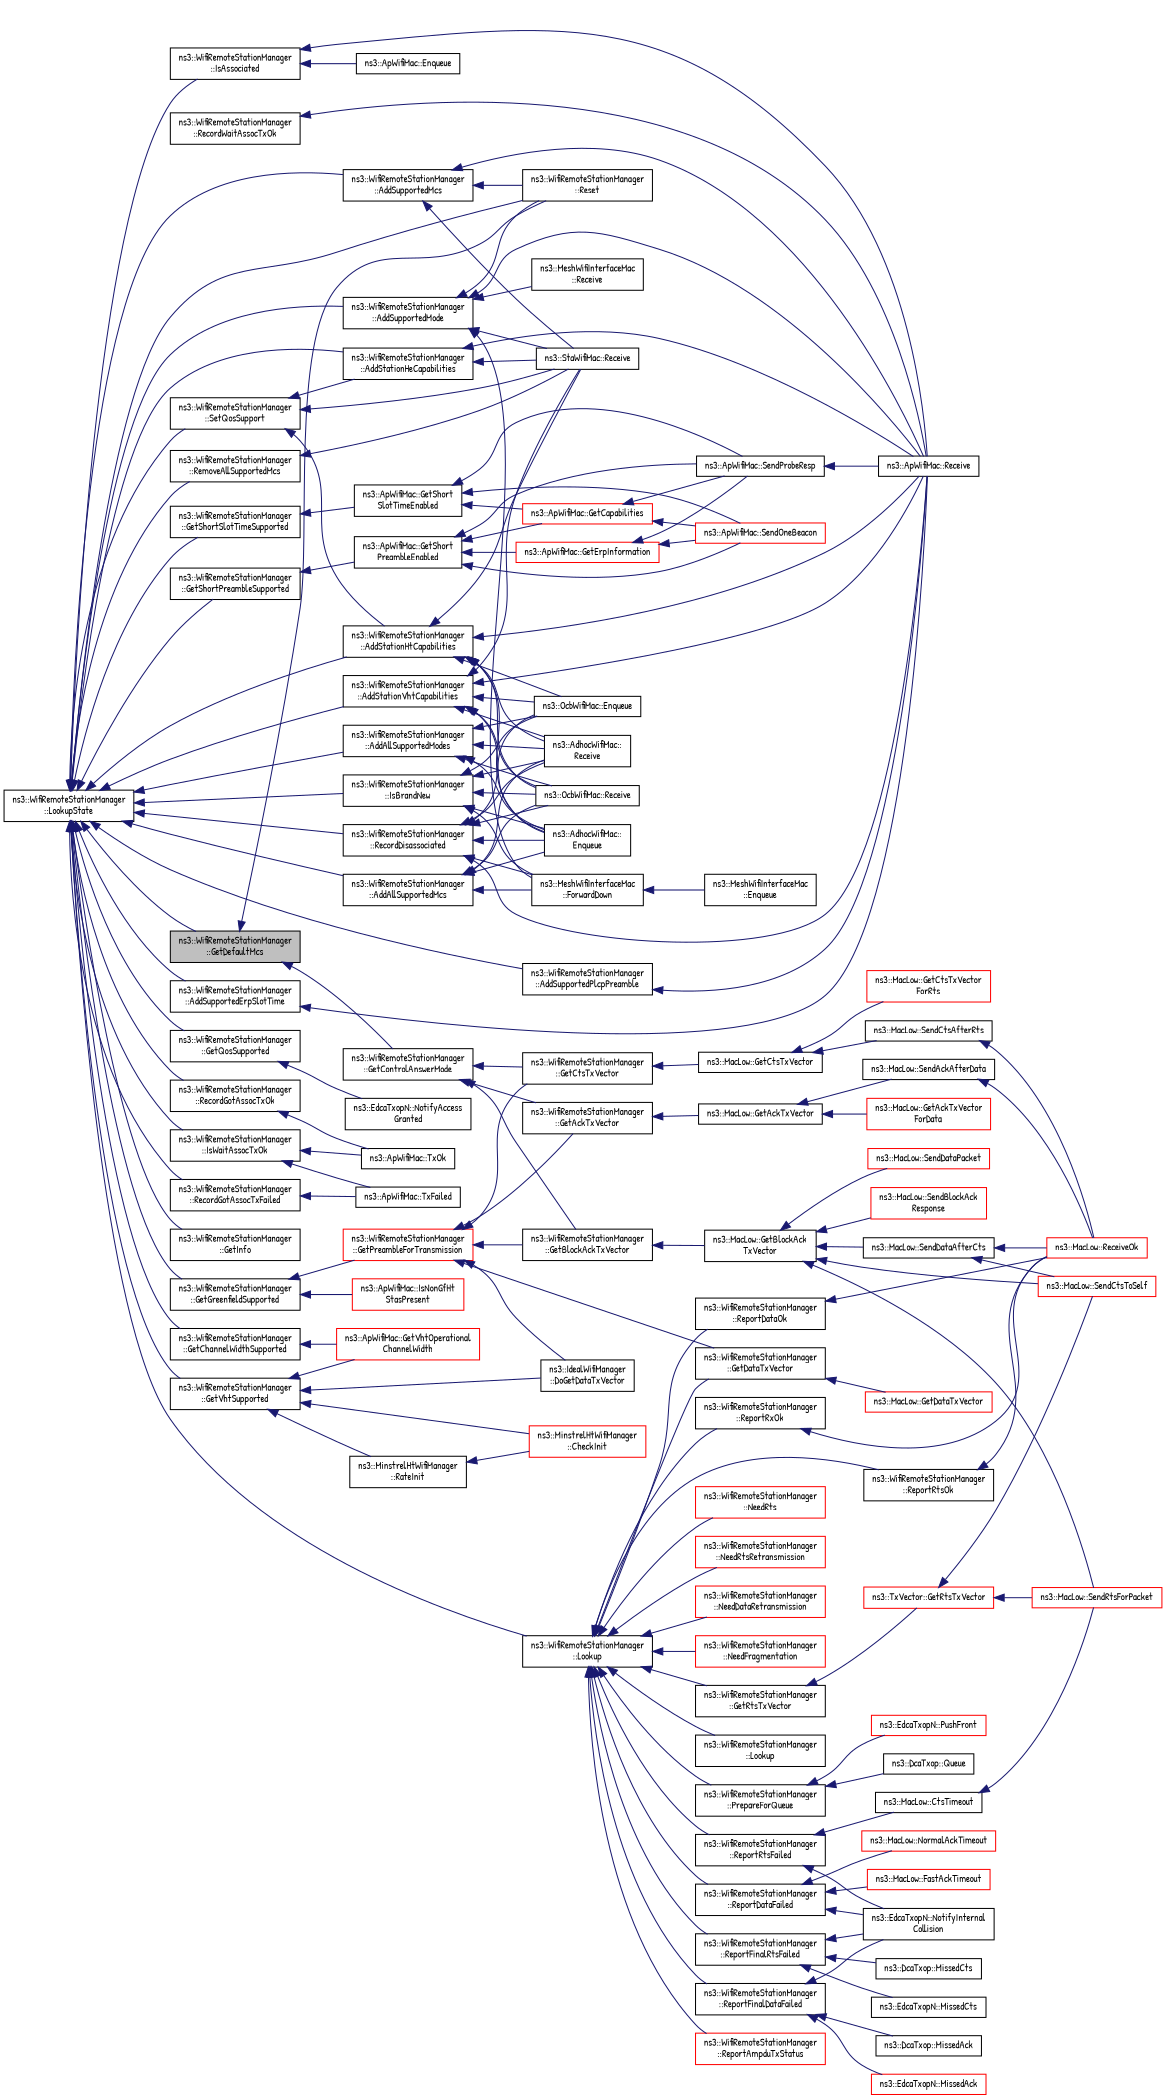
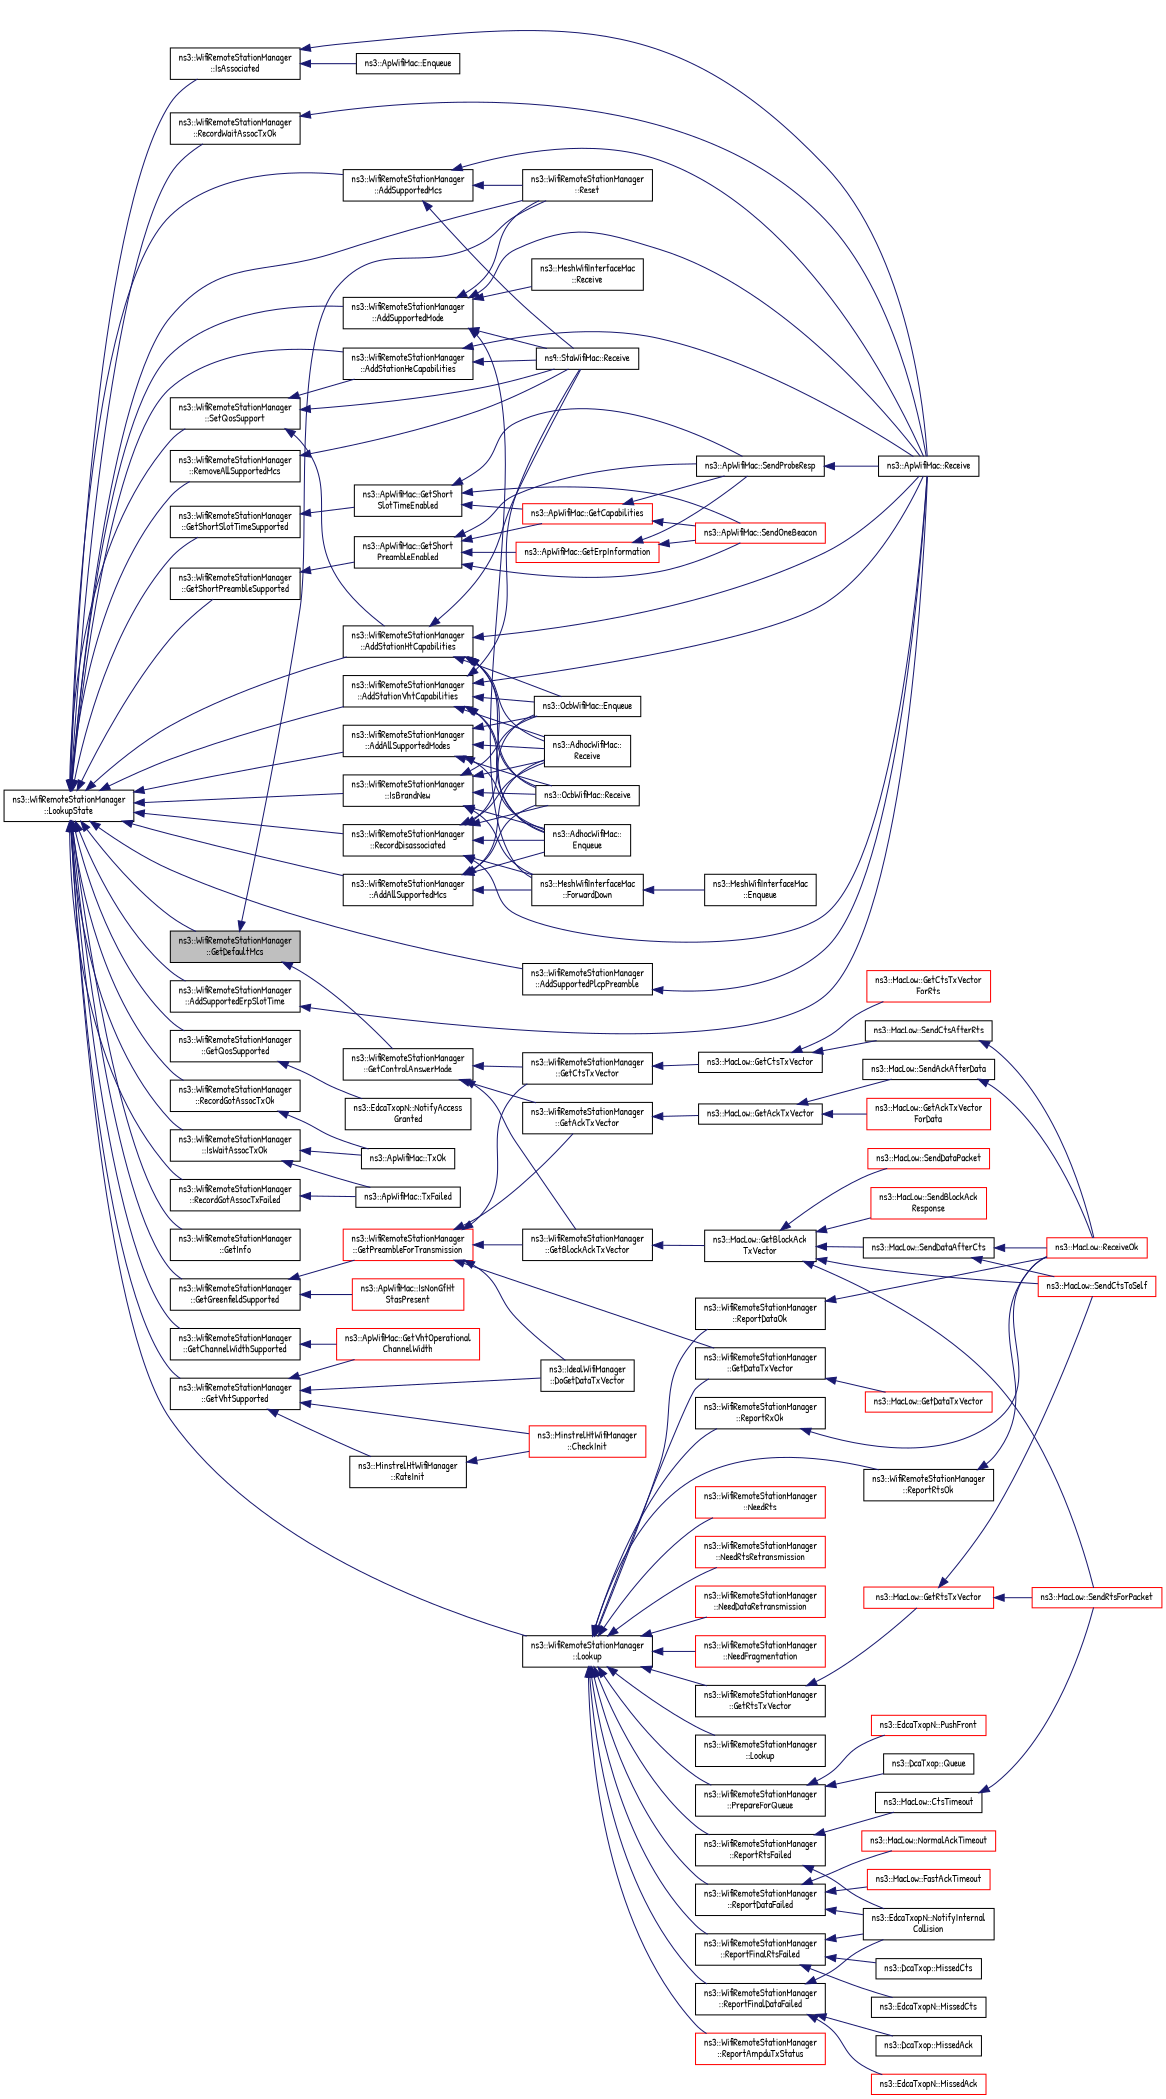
  digraph {
    fontname="Patrick Hand"
    rankdir=LR
    node [color=black fillcolor=white fontname="Patrick Hand" fontsize=10 shape=record style=filled]
    edge [color=midnightblue dir=back fontname="Patrick Hand" fontsize=10 labelfontname=Helvetica labelfontsize=10 style=solid]
    n1 [fillcolor=grey75 fontcolor=black height=0.2 label="ns3::WifiRemoteStationManager\l::GetDefaultMcs" width=0.4]
    n2 [height=0.2 label="ns3::WifiRemoteStationManager\l::Reset" width=0.4]
    n3 [height=0.2 label="ns3::WifiRemoteStationManager\l::GetControlAnswerMode" width=0.4]
    n4 [height=0.2 label="ns3::WifiRemoteStationManager\l::GetCtsTxVector" width=0.4]
    n5 [height=0.2 label="ns3::WifiRemoteStationManager\l::GetAckTxVector" width=0.4]
    n6 [height=0.2 label="ns3::WifiRemoteStationManager\l::GetBlockAckTxVector" width=0.4]
    n7 [height=0.2 label="ns3::WifiRemoteStationManager\l::LookupState" width=0.4]
    n8 [height=0.2 label="ns3::WifiRemoteStationManager\l::AddSupportedPlcpPreamble" width=0.4]
    n9 [height=0.2 label="ns3::WifiRemoteStationManager\l::AddSupportedErpSlotTime" width=0.4]
    n10 [height=0.2 label="ns3::WifiRemoteStationManager\l::AddSupportedMode" width=0.4]
    n11 [height=0.2 label="ns3::WifiRemoteStationManager\l::AddAllSupportedModes" width=0.4]
    n12 [height=0.2 label="ns3::WifiRemoteStationManager\l::AddAllSupportedMcs" width=0.4]
    n13 [height=0.2 label="ns3::WifiRemoteStationManager\l::RemoveAllSupportedMcs" width=0.4]
    n14 [height=0.2 label="ns3::WifiRemoteStationManager\l::AddSupportedMcs" width=0.4]
    n15 [height=0.2 label="ns3::WifiRemoteStationManager\l::GetShortPreambleSupported" width=0.4]
    n16 [height=0.2 label="ns3::WifiRemoteStationManager\l::GetShortSlotTimeSupported" width=0.4]
    n17 [height=0.2 label="ns3::WifiRemoteStationManager\l::GetQosSupported" width=0.4]
    n18 [height=0.2 label="ns3::WifiRemoteStationManager\l::IsBrandNew" width=0.4]
    n19 [height=0.2 label="ns3::WifiRemoteStationManager\l::IsAssociated" width=0.4]
    n20 [height=0.2 label="ns3::WifiRemoteStationManager\l::IsWaitAssocTxOk" width=0.4]
    n21 [height=0.2 label="ns3::WifiRemoteStationManager\l::RecordWaitAssocTxOk" width=0.4]
    n22 [height=0.2 label="ns3::WifiRemoteStationManager\l::RecordGotAssocTxOk" width=0.4]
    n23 [height=0.2 label="ns3::WifiRemoteStationManager\l::RecordGotAssocTxFailed" width=0.4]
    n24 [height=0.2 label="ns3::WifiRemoteStationManager\l::RecordDisassociated" width=0.4]
    n25 [height=0.2 label="ns3::WifiRemoteStationManager\l::GetInfo" width=0.4]
    n26 [height=0.2 label="ns3::WifiRemoteStationManager\l::Lookup" width=0.4]
    n27 [height=0.2 label="ns3::WifiRemoteStationManager\l::SetQosSupport" width=0.4]
    n28 [height=0.2 label="ns3::WifiRemoteStationManager\l::AddStationHtCapabilities" width=0.4]
    n29 [height=0.2 label="ns3::WifiRemoteStationManager\l::AddStationHeCapabilities" width=0.4]
    n30 [height=0.2 label="ns3::WifiRemoteStationManager\l::AddStationVhtCapabilities" width=0.4]
    n31 [height=0.2 label="ns3::WifiRemoteStationManager\l::GetGreenfieldSupported" width=0.4]
    n32 [height=0.2 label="ns3::WifiRemoteStationManager\l::GetChannelWidthSupported" width=0.4]
    n33 [height=0.2 label="ns3::WifiRemoteStationManager\l::GetVhtSupported" width=0.4]
    n34 [height=0.2 label="ns3::MacLow::GetCtsTxVector" width=0.4]
    n35 [height=0.2 label="ns3::MacLow::GetAckTxVector" width=0.4]
    n36 [height=0.2 label="ns3::MacLow::GetBlockAck\lTxVector" width=0.4]
    n37 [color=red height=0.2 label="ns3::MacLow::GetCtsTxVector\lForRts" width=0.4]
    n38 [height=0.2 label="ns3::MacLow::SendCtsAfterRts" width=0.4]
    n39 [color=red height=0.2 label="ns3::MacLow::ReceiveOk" width=0.4]
    n40 [color=red height=0.2 label="ns3::MacLow::GetAckTxVector\lForData" width=0.4]
    n41 [height=0.2 label="ns3::MacLow::SendAckAfterData" width=0.4]
    n42 [color=red height=0.2 label="ns3::MacLow::SendRtsForPacket" width=0.4]
    n43 [color=red height=0.2 label="ns3::MacLow::SendDataPacket" width=0.4]
    n44 [color=red height=0.2 label="ns3::MacLow::SendCtsToSelf" width=0.4]
    n45 [height=0.2 label="ns3::MacLow::SendDataAfterCts" width=0.4]
    n46 [color=red height=0.2 label="ns3::MacLow::SendBlockAck\lResponse" width=0.4]
    n47 [height=0.2 label="ns3::ApWifiMac::Receive" width=0.4]
    n48 [height=0.2 label="ns3::MeshWifiInterfaceMac\l::ForwardDown" width=0.4]
    n49 [height=0.2 label="ns3::MeshWifiInterfaceMac\l::Receive" width=0.4]
-   n50 [height=0.2 label="ns3::StaWifiMac::Receive" width=0.4]
+   n50 [height=0.2 label="ns9::StaWifiMac::Receive" width=0.4]
    n51 [height=0.2 label="ns3::OcbWifiMac::Enqueue" width=0.4]
    n52 [height=0.2 label="ns3::OcbWifiMac::Receive" width=0.4]
    n53 [height=0.2 label="ns3::AdhocWifiMac::\lEnqueue" width=0.4]
    n54 [height=0.2 label="ns3::AdhocWifiMac::\lReceive" width=0.4]
    n55 [height=0.2 label="ns3::ApWifiMac::GetShort\lPreambleEnabled" width=0.4]
    n56 [height=0.2 label="ns3::ApWifiMac::GetShort\lSlotTimeEnabled" width=0.4]
    n57 [height=0.2 label="ns3::EdcaTxopN::NotifyAccess\lGranted" width=0.4]
    n58 [height=0.2 label="ns3::ApWifiMac::Enqueue" width=0.4]
    n59 [height=0.2 label="ns3::ApWifiMac::TxOk" width=0.4]
    n60 [height=0.2 label="ns3::ApWifiMac::TxFailed" width=0.4]
    n61 [height=0.2 label="ns3::WifiRemoteStationManager\l::PrepareForQueue" width=0.4]
    n62 [height=0.2 label="ns3::WifiRemoteStationManager\l::GetDataTxVector" width=0.4]
    n63 [height=0.2 label="ns3::WifiRemoteStationManager\l::GetRtsTxVector" width=0.4]
    n64 [height=0.2 label="ns3::WifiRemoteStationManager\l::ReportRtsFailed" width=0.4]
    n65 [height=0.2 label="ns3::WifiRemoteStationManager\l::ReportDataFailed" width=0.4]
    n66 [height=0.2 label="ns3::WifiRemoteStationManager\l::ReportRtsOk" width=0.4]
    n67 [height=0.2 label="ns3::WifiRemoteStationManager\l::ReportDataOk" width=0.4]
    n68 [height=0.2 label="ns3::WifiRemoteStationManager\l::ReportFinalRtsFailed" width=0.4]
    n69 [height=0.2 label="ns3::WifiRemoteStationManager\l::ReportFinalDataFailed" width=0.4]
    n70 [height=0.2 label="ns3::WifiRemoteStationManager\l::ReportRxOk" width=0.4]
    n71 [color=red height=0.2 label="ns3::WifiRemoteStationManager\l::ReportAmpduTxStatus" width=0.4]
    n72 [color=red height=0.2 label="ns3::WifiRemoteStationManager\l::NeedRts" width=0.4]
    n73 [color=red height=0.2 label="ns3::WifiRemoteStationManager\l::NeedRtsRetransmission" width=0.4]
    n74 [color=red height=0.2 label="ns3::WifiRemoteStationManager\l::NeedDataRetransmission" width=0.4]
    n75 [color=red height=0.2 label="ns3::WifiRemoteStationManager\l::NeedFragmentation" width=0.4]
    n76 [height=0.2 label="ns3::WifiRemoteStationManager\l::Lookup" width=0.4]
    n77 [color=red height=0.2 label="ns3::ApWifiMac::IsNonGfHt\lStasPresent" width=0.4]
    n78 [color=red height=0.2 label="ns3::WifiRemoteStationManager\l::GetPreambleForTransmission" width=0.4]
    n79 [color=red height=0.2 label="ns3::ApWifiMac::GetVhtOperational\lChannelWidth" width=0.4]
    n80 [height=0.2 label="ns3::IdealWifiManager\l::DoGetDataTxVector" width=0.4]
    n81 [color=red height=0.2 label="ns3::MinstrelHtWifiManager\l::CheckInit" width=0.4]
    n82 [height=0.2 label="ns3::MinstrelHtWifiManager\l::RateInit" width=0.4]
    n83 [height=0.2 label="ns3::MeshWifiInterfaceMac\l::Enqueue" width=0.4]
    n84 [color=red height=0.2 label="ns3::ApWifiMac::GetCapabilities" width=0.4]
    n85 [height=0.2 label="ns3::ApWifiMac::SendProbeResp" width=0.4]
    n86 [color=red height=0.2 label="ns3::ApWifiMac::SendOneBeacon" width=0.4]
    n87 [color=red height=0.2 label="ns3::ApWifiMac::GetErpInformation" width=0.4]
    n88 [height=0.2 label="ns3::DcaTxop::Queue" width=0.4]
    n89 [color=red height=0.2 label="ns3::EdcaTxopN::PushFront" width=0.4]
    n90 [color=red height=0.2 label="ns3::MacLow::GetDataTxVector" width=0.4]
-   n91 [color=red height=0.2 label="ns3::TxVector::GetRtsTxVector" width=0.4]
+   n91 [color=red height=0.2 label="ns3::MacLow::GetRtsTxVector" width=0.4]
    n92 [height=0.2 label="ns3::EdcaTxopN::NotifyInternal\lCollision" width=0.4]
    n93 [height=0.2 label="ns3::MacLow::CtsTimeout" width=0.4]
    n94 [color=red height=0.2 label="ns3::MacLow::NormalAckTimeout" width=0.4]
    n95 [color=red height=0.2 label="ns3::MacLow::FastAckTimeout" width=0.4]
    n96 [height=0.2 label="ns3::DcaTxop::MissedCts" width=0.4]
    n97 [height=0.2 label="ns3::EdcaTxopN::MissedCts" width=0.4]
    n98 [height=0.2 label="ns3::DcaTxop::MissedAck" width=0.4]
    n99 [color=red height=0.2 label="ns3::EdcaTxopN::MissedAck" width=0.4]
    n1 -> n2
    n1 -> n3
    n3 -> n4
    n3 -> n5
    n3 -> n6
    n4 -> n34
    n5 -> n35
    n6 -> n36
    n7 -> n1
    n7 -> n2
    n7 -> n8
    n7 -> n9
    n7 -> n10
    n7 -> n11
    n7 -> n12
    n7 -> n13
    n7 -> n14
    n7 -> n15
    n7 -> n16
    n7 -> n17
    n7 -> n18
    n7 -> n19
    n7 -> n20
+   n7 -> n21
    n7 -> n22
    n7 -> n23
    n7 -> n24
    n7 -> n25
    n7 -> n26
    n7 -> n27
    n7 -> n28
    n7 -> n29
    n7 -> n30
    n7 -> n31
    n7 -> n32
    n7 -> n33
    n8 -> n47
    n9 -> n47
    n10 -> n2
    n10 -> n47
    n10 -> n48
    n10 -> n49
    n10 -> n50
    n11 -> n51
    n11 -> n52
    n11 -> n53
    n11 -> n54
    n12 -> n48
    n12 -> n52
    n12 -> n53
    n12 -> n54
    n13 -> n50
    n14 -> n2
    n14 -> n47
    n14 -> n50
    n15 -> n55
    n16 -> n56
    n17 -> n57
    n18 -> n48
    n18 -> n51
    n18 -> n52
    n18 -> n53
    n18 -> n54
    n19 -> n47
    n19 -> n58
    n20 -> n59
    n20 -> n60
    n21 -> n47
    n22 -> n59
    n23 -> n60
    n24 -> n47
    n24 -> n48
    n24 -> n51
    n24 -> n52
    n24 -> n53
    n24 -> n54
    n26 -> n61
    n26 -> n62
    n26 -> n63
    n26 -> n64
    n26 -> n65
    n26 -> n66
    n26 -> n67
    n26 -> n68
    n26 -> n69
    n26 -> n70
    n26 -> n71
    n26 -> n72
    n26 -> n73
    n26 -> n74
    n26 -> n75
    n26 -> n76
    n27 -> n28
    n27 -> n29
    n27 -> n50
    n28 -> n47
    n28 -> n50
    n28 -> n51
    n28 -> n52
    n28 -> n53
    n28 -> n54
    n29 -> n47
    n29 -> n50
    n30 -> n47
    n30 -> n50
    n30 -> n51
    n30 -> n52
    n30 -> n53
    n30 -> n54
    n31 -> n77
    n31 -> n78
    n32 -> n79
    n33 -> n79
    n33 -> n80
    n33 -> n81
    n33 -> n82
    n34 -> n37
    n34 -> n38
    n35 -> n40
    n35 -> n41
    n36 -> n42
    n36 -> n43
    n36 -> n44
    n36 -> n45
    n36 -> n46
    n38 -> n39
    n41 -> n39
    n45 -> n39
    n45 -> n44
    n48 -> n83
    n55 -> n84
    n55 -> n85
    n55 -> n86
    n55 -> n87
    n56 -> n84
    n56 -> n85
    n56 -> n86
    n61 -> n88
    n61 -> n89
    n62 -> n90
    n63 -> n91
    n64 -> n92
    n64 -> n93
    n65 -> n92
    n65 -> n94
    n65 -> n95
    n66 -> n39
    n67 -> n39
    n68 -> n92
    n68 -> n96
    n68 -> n97
    n69 -> n92
    n69 -> n98
    n69 -> n99
    n70 -> n39
    n78 -> n4
    n78 -> n5
    n78 -> n6
    n78 -> n62
    n78 -> n80
    n82 -> n81
    n84 -> n85
    n84 -> n86
    n85 -> n47
    n87 -> n85
    n87 -> n86
    n91 -> n42
    n91 -> n44
    n93 -> n42
  }
